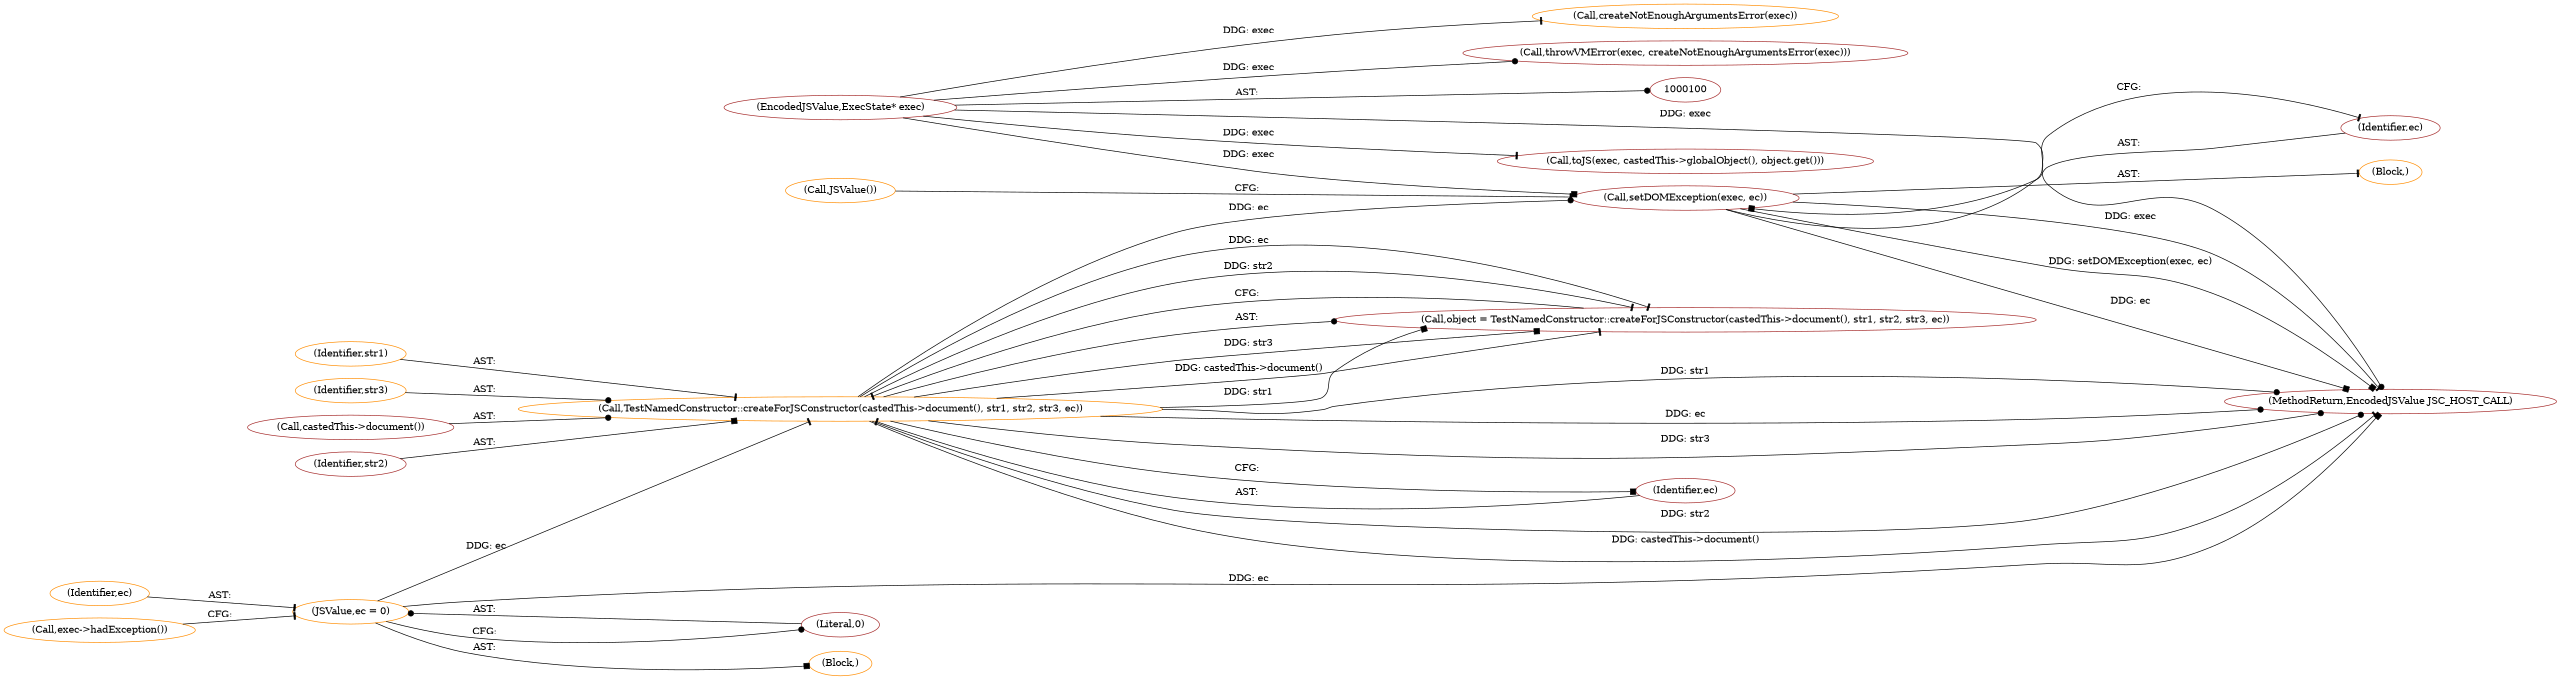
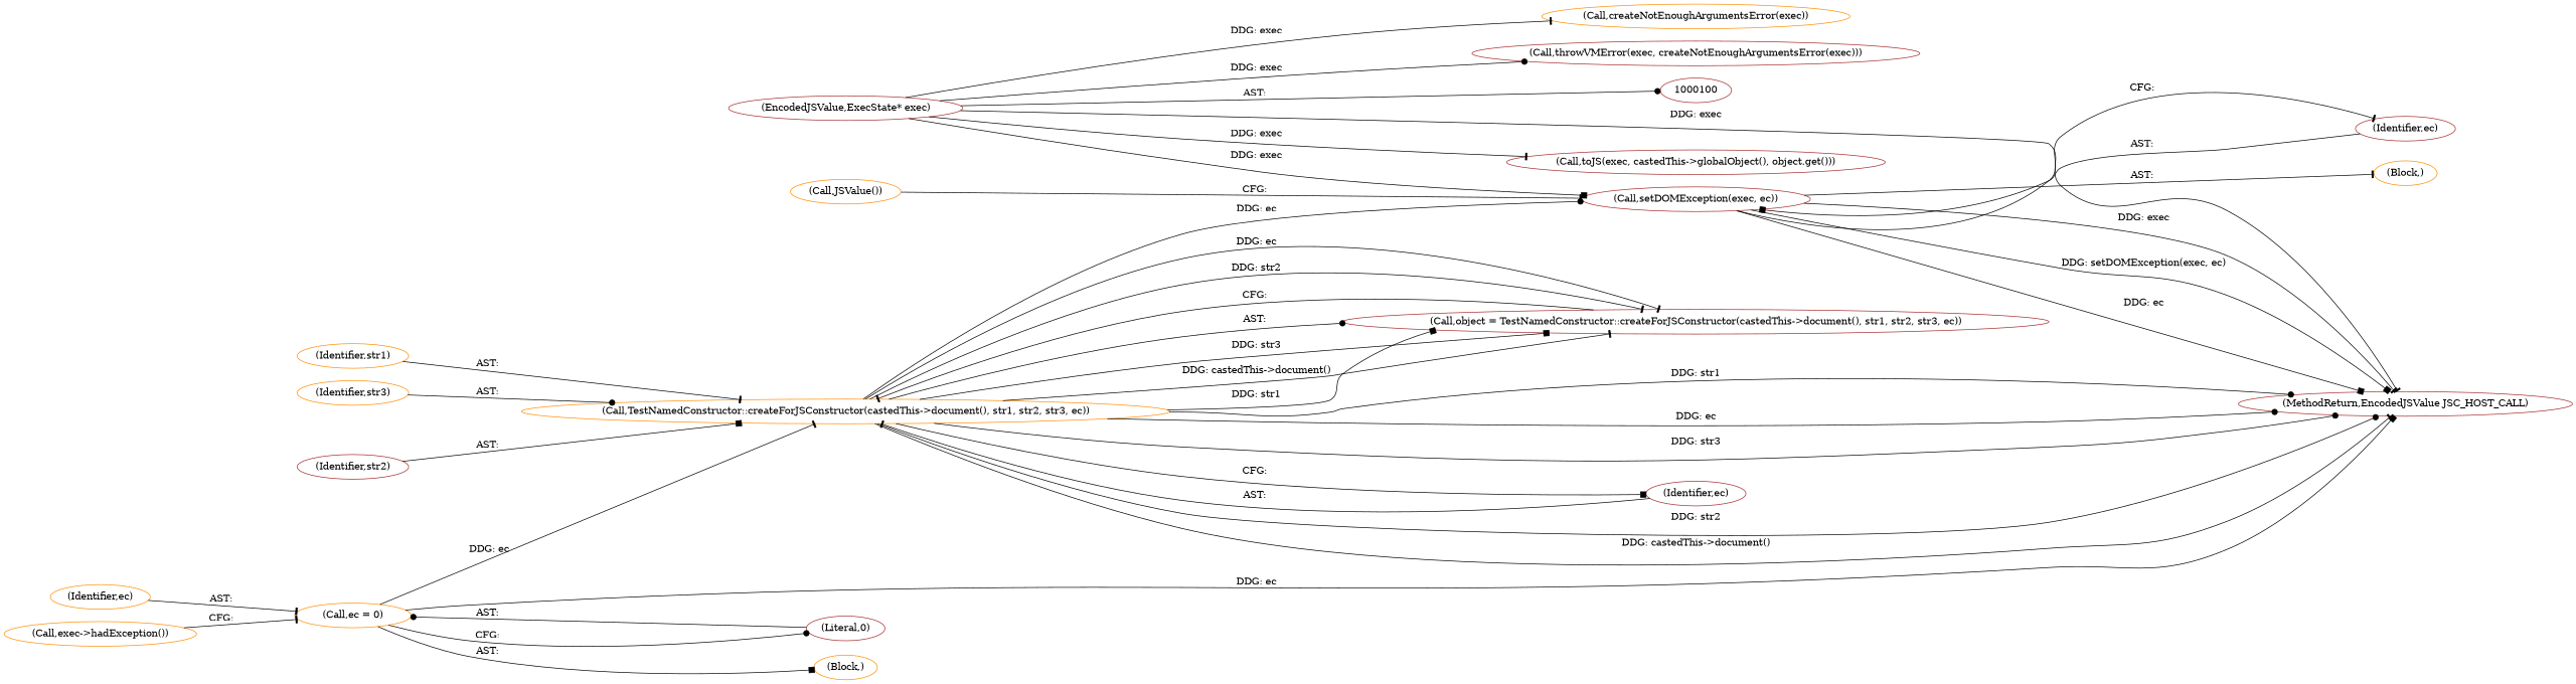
  digraph {
    rankdir=LR
    node [color=brown]
    edge [arrowhead=tee]
    n1 [label="(Call,setDOMException(exec, ec))"]
    n2 [label="(MethodReturn,EncodedJSValue JSC_HOST_CALL)"]
    n3 [color=darkorange label="(Block,)"]
    n4 [label="(Identifier,ec)"]
    n5 [label="(EncodedJSValue,ExecState* exec)"]
    n6 [label="(Call,toJS(exec, castedThis->globalObject(), object.get()))"]
    n7 [color=darkorange label="(Call,createNotEnoughArgumentsError(exec))"]
    n8 [label="(Call,throwVMError(exec, createNotEnoughArgumentsError(exec)))"]
    1000100
    n10 [color=darkorange label="(Call,TestNamedConstructor::createForJSConstructor(castedThis->document(), str1, str2, str3, ec))"]
    n11 [label="(Call,object = TestNamedConstructor::createForJSConstructor(castedThis->document(), str1, str2, str3, ec))"]
    n12 [label="(Identifier,ec)"]
-   n13 [color=darkorange label="(JSValue,ec = 0)"]
+   n13 [color=darkorange label="(Call,ec = 0)"]
    n14 [label="(Literal,0)"]
    n15 [color=darkorange label="(Block,)"]
    n16 [color=darkorange label="(Identifier,ec)"]
    n17 [color=darkorange label="(Identifier,str1)"]
    n18 [color=darkorange label="(Call,exec->hadException())"]
    n19 [color=darkorange label="(Identifier,str3)"]
-   n20 [label="(Call,castedThis->document())"]
    n21 [color=darkorange label="(Call,JSValue())"]
    n22 [label="(Identifier,str2)"]
    n1 -> n2 [arrowhead=box label="DDG: ec"]
    n1 -> n2 [label="DDG: exec"]
    n1 -> n2 [arrowhead=box label="DDG: setDOMException(exec, ec)"]
    n1 -> n3 [label="AST: "]
    n1 -> n4 [label="CFG: "]
    n4 -> n1 [arrowhead=box label="AST: "]
    n5 -> n1 [arrowhead=box label="DDG: exec"]
-   n5 -> n2 [arrowhead=dot label="DDG: exec"]
+   n5 -> n2 [label="DDG: exec"]
    n5 -> n6 [label="DDG: exec"]
    n5 -> n7 [label="DDG: exec"]
    n5 -> n8 [arrowhead=dot label="DDG: exec"]
    n5 -> 1000100 [arrowhead=dot label="AST: "]
    n10 -> n1 [arrowhead=dot label="DDG: ec"]
    n10 -> n2 [arrowhead=dot label="DDG: str3"]
    n10 -> n2 [arrowhead=dot label="DDG: str2"]
    n10 -> n2 [label="DDG: castedThis->document()"]
    n10 -> n2 [arrowhead=dot label="DDG: str1"]
    n10 -> n2 [arrowhead=dot label="DDG: ec"]
    n10 -> n11 [arrowhead=dot label="AST: "]
    n10 -> n11 [arrowhead=box label="DDG: str3"]
    n10 -> n11 [label="DDG: castedThis->document()"]
    n10 -> n11 [arrowhead=box label="DDG: str1"]
    n10 -> n11 [label="DDG: ec"]
    n10 -> n11 [label="DDG: str2"]
    n10 -> n12 [arrowhead=box label="CFG: "]
    n11 -> n10 [label="CFG: "]
    n12 -> n10 [label="AST: "]
    n13 -> n2 [arrowhead=box label="DDG: ec"]
    n13 -> n10 [label="DDG: ec"]
    n13 -> n14 [arrowhead=dot label="CFG: "]
    n13 -> n15 [arrowhead=box label="AST: "]
    n14 -> n13 [arrowhead=dot label="AST: "]
    n16 -> n13 [label="AST: "]
    n17 -> n10 [label="AST: "]
    n18 -> n13 [label="CFG: "]
    n19 -> n10 [arrowhead=dot label="AST: "]
-   n20 -> n10 [arrowhead=dot label="AST: "]
    n21 -> n1 [label="CFG: "]
    n22 -> n10 [arrowhead=box label="AST: "]
  }
